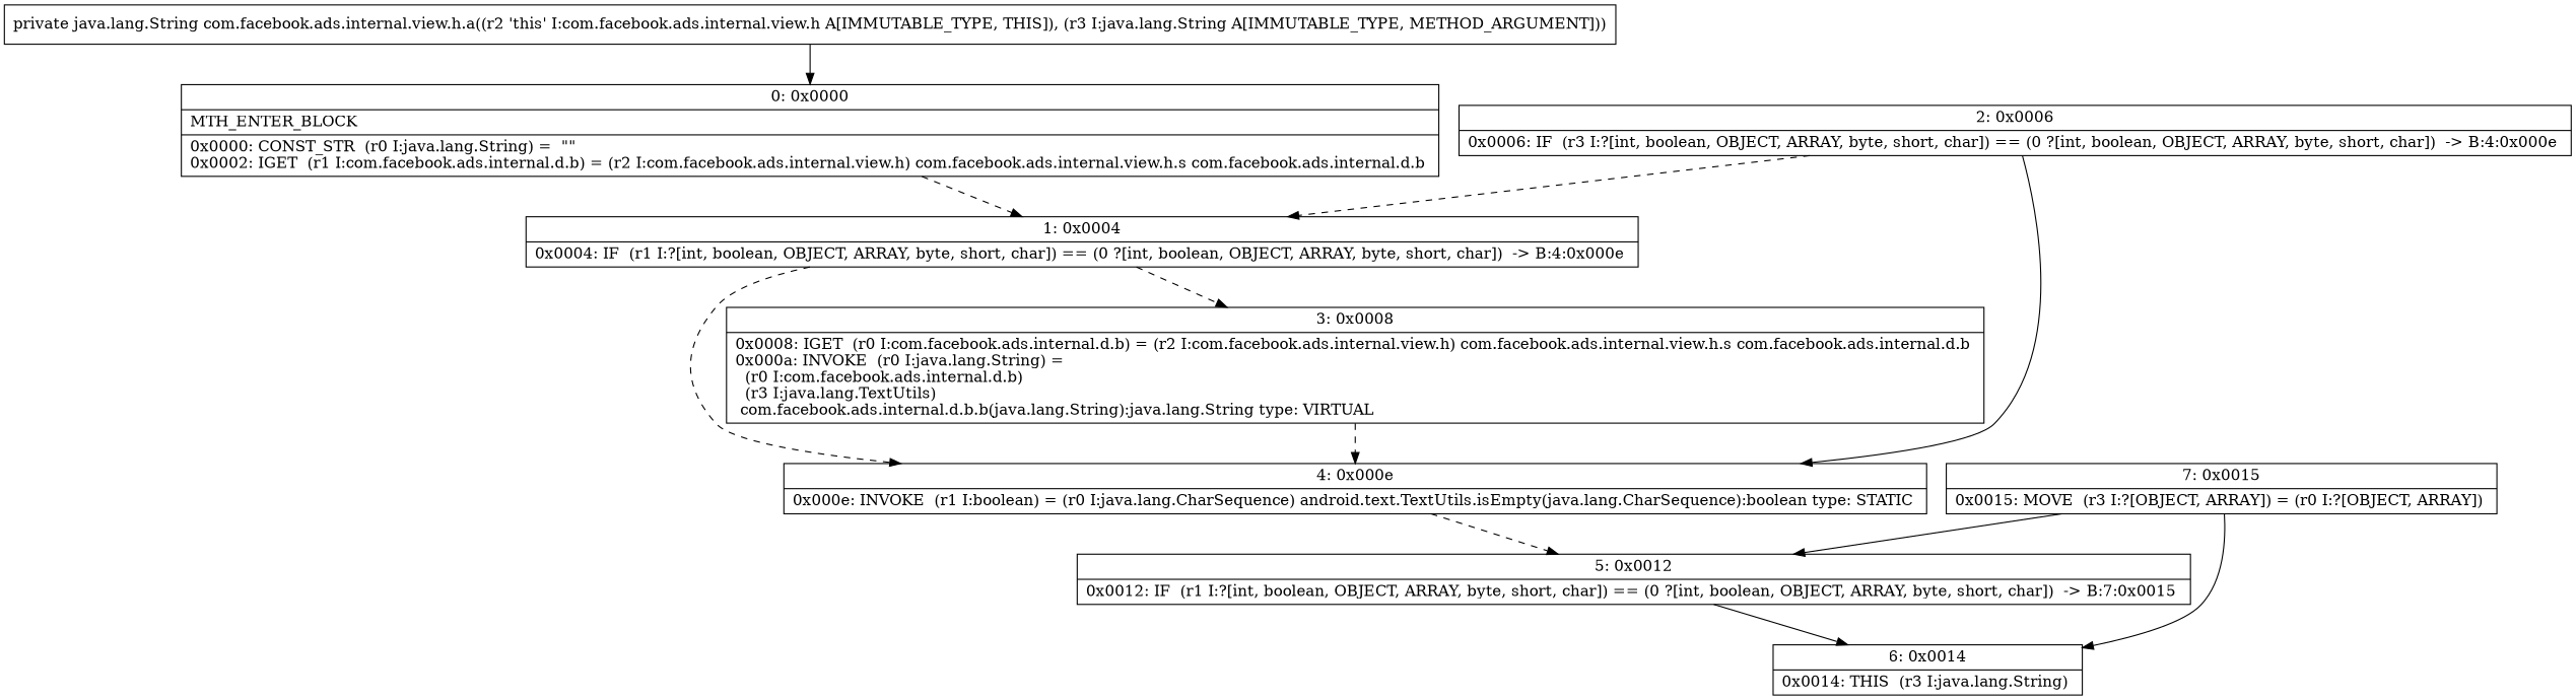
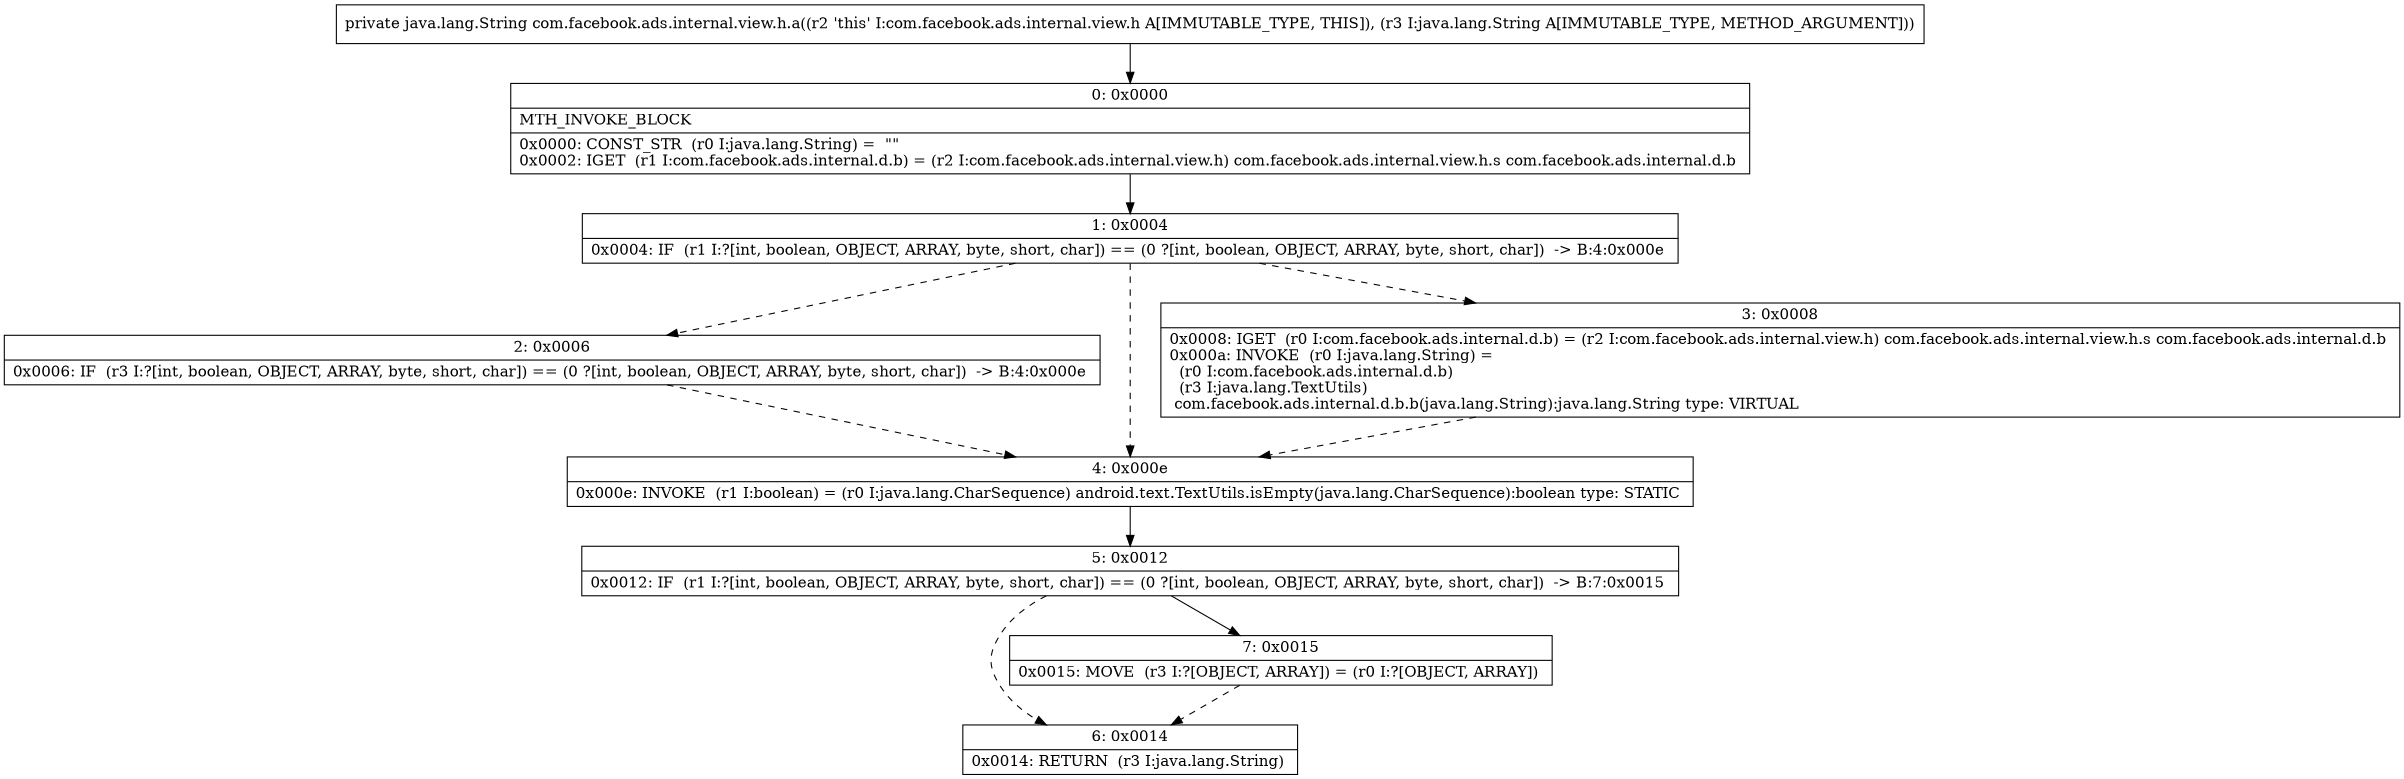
  digraph {
    node [shape=record]
-   n1 [label="{0\:\ 0x0000|MTH_ENTER_BLOCK\l|0x0000: CONST_STR  (r0 I:java.lang.String) =  \"\" \l0x0002: IGET  (r1 I:com.facebook.ads.internal.d.b) = (r2 I:com.facebook.ads.internal.view.h) com.facebook.ads.internal.view.h.s com.facebook.ads.internal.d.b \l}"]
+   n1 [label="{0\:\ 0x0000|MTH_INVOKE_BLOCK\l|0x0000: CONST_STR  (r0 I:java.lang.String) =  \"\" \l0x0002: IGET  (r1 I:com.facebook.ads.internal.d.b) = (r2 I:com.facebook.ads.internal.view.h) com.facebook.ads.internal.view.h.s com.facebook.ads.internal.d.b \l}"]
    n2 [label="{1\:\ 0x0004|0x0004: IF  (r1 I:?[int, boolean, OBJECT, ARRAY, byte, short, char]) == (0 ?[int, boolean, OBJECT, ARRAY, byte, short, char])  \-\> B:4:0x000e \l}"]
    n3 [label="{2\:\ 0x0006|0x0006: IF  (r3 I:?[int, boolean, OBJECT, ARRAY, byte, short, char]) == (0 ?[int, boolean, OBJECT, ARRAY, byte, short, char])  \-\> B:4:0x000e \l}"]
    n4 [label="{4\:\ 0x000e|0x000e: INVOKE  (r1 I:boolean) = (r0 I:java.lang.CharSequence) android.text.TextUtils.isEmpty(java.lang.CharSequence):boolean type: STATIC \l}"]
    n5 [label="{3\:\ 0x0008|0x0008: IGET  (r0 I:com.facebook.ads.internal.d.b) = (r2 I:com.facebook.ads.internal.view.h) com.facebook.ads.internal.view.h.s com.facebook.ads.internal.d.b \l0x000a: INVOKE  (r0 I:java.lang.String) = \l  (r0 I:com.facebook.ads.internal.d.b)\l  (r3 I:java.lang.TextUtils)\l com.facebook.ads.internal.d.b.b(java.lang.String):java.lang.String type: VIRTUAL \l}"]
    n6 [label="{5\:\ 0x0012|0x0012: IF  (r1 I:?[int, boolean, OBJECT, ARRAY, byte, short, char]) == (0 ?[int, boolean, OBJECT, ARRAY, byte, short, char])  \-\> B:7:0x0015 \l}"]
-   n7 [label="{6\:\ 0x0014|0x0014: THIS  (r3 I:java.lang.String) \l}"]
+   n7 [label="{6\:\ 0x0014|0x0014: RETURN  (r3 I:java.lang.String) \l}"]
    n8 [label="{7\:\ 0x0015|0x0015: MOVE  (r3 I:?[OBJECT, ARRAY]) = (r0 I:?[OBJECT, ARRAY]) \l}"]
    n9 [label="{private java.lang.String com.facebook.ads.internal.view.h.a((r2 'this' I:com.facebook.ads.internal.view.h A[IMMUTABLE_TYPE, THIS]), (r3 I:java.lang.String A[IMMUTABLE_TYPE, METHOD_ARGUMENT])) }"]
-   n1 -> n2 [style=dashed]
-   n3 -> n2 [style=dashed]
+   n1 -> n2
+   n2 -> n3 [style=dashed]
    n2 -> n4 [style=dashed]
    n2 -> n5 [style=dashed]
-   n3 -> n4
-   n4 -> n6 [style=dashed]
+   n3 -> n4 [style=dashed]
+   n4 -> n6
    n5 -> n4 [style=dashed]
-   n6 -> n7 [style=solid]
-   n8 -> n6
-   n8 -> n7
+   n6 -> n7 [style=dashed]
+   n6 -> n8
+   n8 -> n7 [style=dashed]
    n9 -> n1
  }
